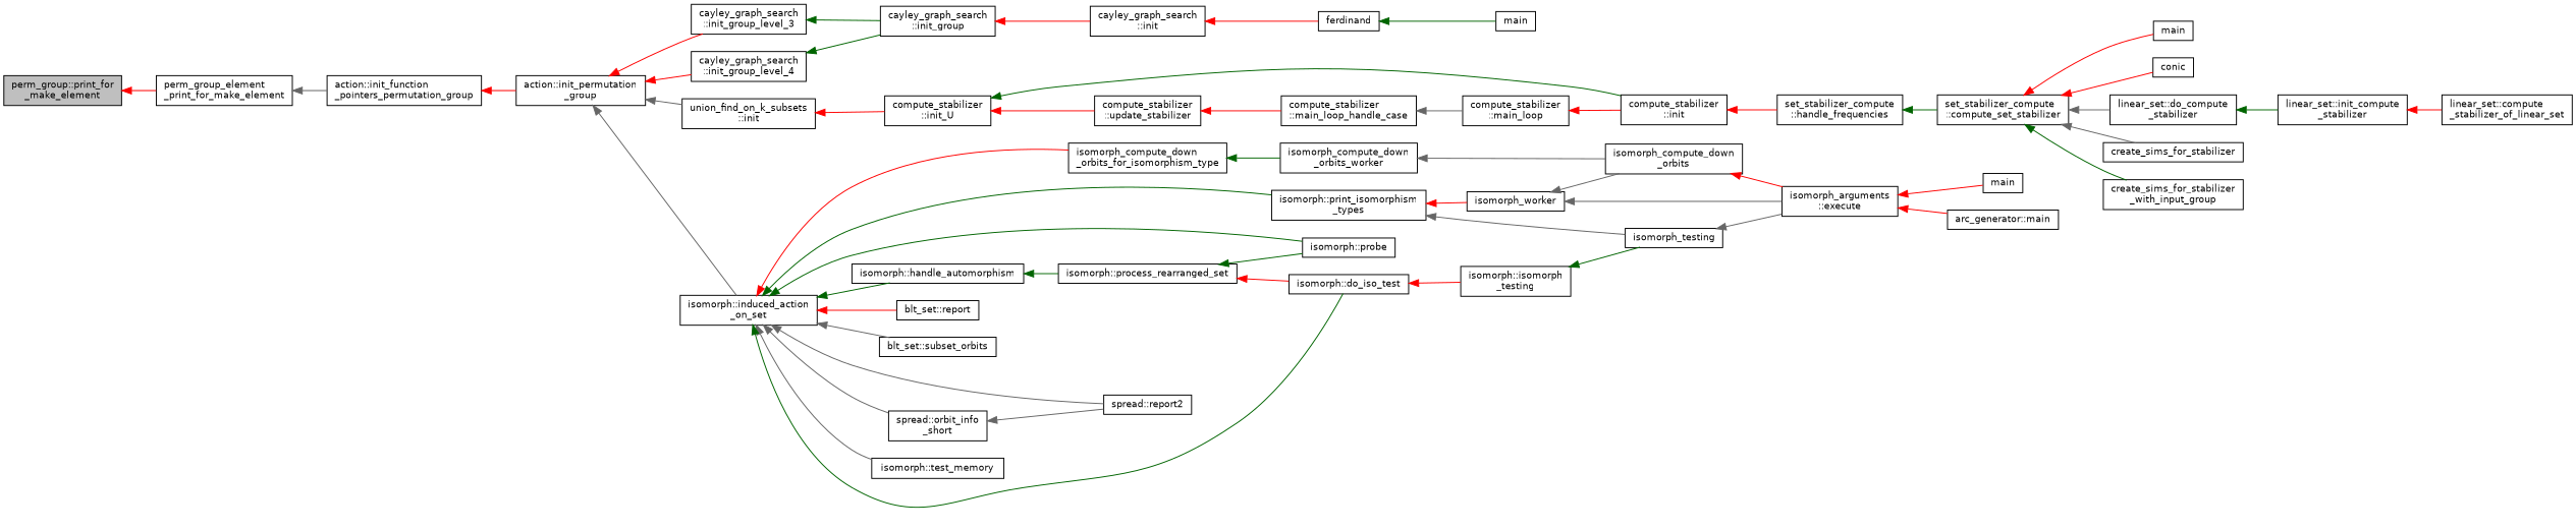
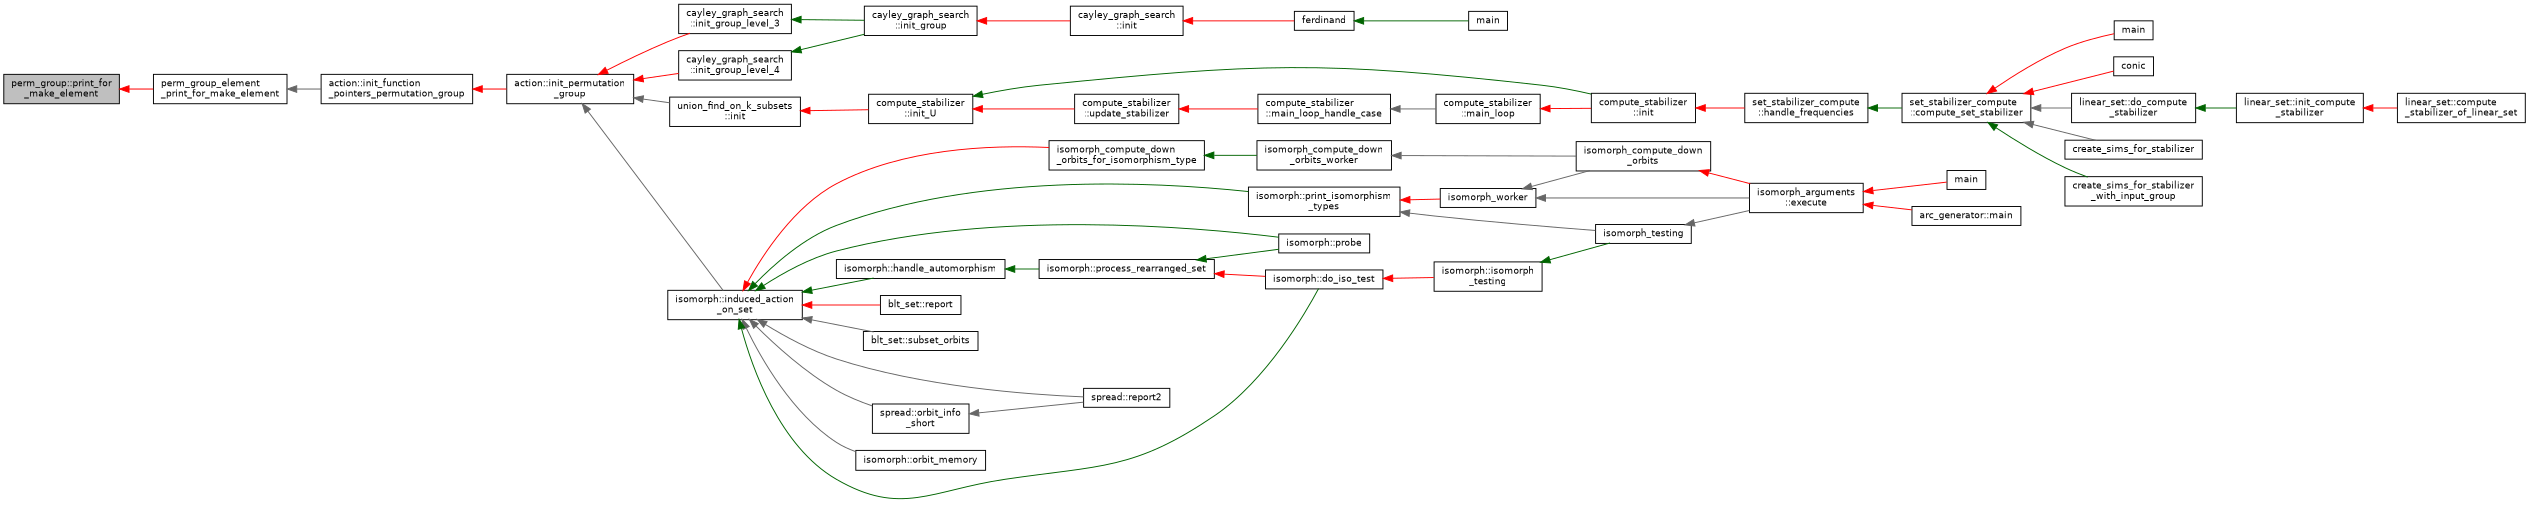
  digraph {
    rankdir=LR
    node [color=black fillcolor=white fontname=Helvetica fontsize=10 shape=record style=filled]
    edge [color=red dir=back fontname=Helvetica fontsize=10 labelfontname=Helvetica labelfontsize=10 style=solid]
    n1 [fillcolor=grey75 fontcolor=black height=0.2 label="perm_group::print_for\l_make_element" width=0.4]
    n2 [height=0.2 label="perm_group_element\l_print_for_make_element" width=0.4]
    n3 [height=0.2 label="action::init_function\l_pointers_permutation_group" width=0.4]
    n4 [height=0.2 label="action::init_permutation\l_group" width=0.4]
    n5 [height=0.2 label="cayley_graph_search\l::init_group_level_3" width=0.4]
    n6 [height=0.2 label="cayley_graph_search\l::init_group_level_4" width=0.4]
    n7 [height=0.2 label="union_find_on_k_subsets\l::init" width=0.4]
    n8 [height=0.2 label="isomorph::induced_action\l_on_set" width=0.4]
    n9 [height=0.2 label="cayley_graph_search\l::init_group" width=0.4]
    n10 [height=0.2 label="compute_stabilizer\l::init_U" width=0.4]
    n11 [height=0.2 label="blt_set::report" width=0.4]
    n12 [height=0.2 label="blt_set::subset_orbits" width=0.4]
    n13 [height=0.2 label="spread::report2" width=0.4]
    n14 [height=0.2 label="spread::orbit_info\l_short" width=0.4]
-   n15 [height=0.2 label="isomorph::test_memory" width=0.4]
+   n15 [height=0.2 label="isomorph::orbit_memory" width=0.4]
    n16 [height=0.2 label="isomorph::print_isomorphism\l_types" width=0.4]
    n17 [height=0.2 label="isomorph_compute_down\l_orbits_for_isomorphism_type" width=0.4]
    n18 [height=0.2 label="isomorph::probe" width=0.4]
    n19 [height=0.2 label="isomorph::do_iso_test" width=0.4]
    n20 [height=0.2 label="isomorph::handle_automorphism" width=0.4]
    n21 [height=0.2 label="cayley_graph_search\l::init" width=0.4]
    n22 [height=0.2 label=ferdinand width=0.4]
    n23 [height=0.2 label=main width=0.4]
    n24 [height=0.2 label="compute_stabilizer\l::init" width=0.4]
    n25 [height=0.2 label="compute_stabilizer\l::update_stabilizer" width=0.4]
    n26 [height=0.2 label="set_stabilizer_compute\l::handle_frequencies" width=0.4]
    n27 [height=0.2 label="compute_stabilizer\l::main_loop_handle_case" width=0.4]
    n28 [height=0.2 label="set_stabilizer_compute\l::compute_set_stabilizer" width=0.4]
    n29 [height=0.2 label=main width=0.4]
    n30 [height=0.2 label=conic width=0.4]
    n31 [height=0.2 label="linear_set::do_compute\l_stabilizer" width=0.4]
    n32 [height=0.2 label=create_sims_for_stabilizer width=0.4]
    n33 [height=0.2 label="create_sims_for_stabilizer\l_with_input_group" width=0.4]
    n34 [height=0.2 label="linear_set::init_compute\l_stabilizer" width=0.4]
    n35 [height=0.2 label="linear_set::compute\l_stabilizer_of_linear_set" width=0.4]
    n36 [height=0.2 label="compute_stabilizer\l::main_loop" width=0.4]
    n37 [height=0.2 label=isomorph_testing width=0.4]
    n38 [height=0.2 label=isomorph_worker width=0.4]
    n39 [height=0.2 label="isomorph_compute_down\l_orbits_worker" width=0.4]
    n40 [height=0.2 label="isomorph::isomorph\l_testing" width=0.4]
    n41 [height=0.2 label="isomorph::process_rearranged_set" width=0.4]
    n42 [height=0.2 label="isomorph_arguments\l::execute" width=0.4]
    n43 [height=0.2 label="isomorph_compute_down\l_orbits" width=0.4]
    n44 [height=0.2 label=main width=0.4]
    n45 [height=0.2 label="arc_generator::main" width=0.4]
    n1 -> n2
    n2 -> n3 [color=gray40]
    n3 -> n4
    n4 -> n5
    n4 -> n6
    n4 -> n7 [color=gray40]
    n4 -> n8 [color=gray40]
    n5 -> n9 [color=darkgreen]
    n6 -> n9 [color=darkgreen]
    n7 -> n10
    n8 -> n11
    n8 -> n12 [color=gray40]
    n8 -> n13 [color=gray40]
    n8 -> n14 [color=gray40]
    n8 -> n15 [color=gray40]
    n8 -> n16 [color=darkgreen]
    n8 -> n17
    n8 -> n18 [color=darkgreen]
    n8 -> n19 [color=darkgreen]
    n8 -> n20 [color=darkgreen]
    n9 -> n21
    n10 -> n24 [color=darkgreen]
    n10 -> n25
    n14 -> n13 [color=gray40]
    n16 -> n37 [color=gray40]
    n16 -> n38
    n17 -> n39 [color=darkgreen]
    n19 -> n40
    n20 -> n41 [color=darkgreen]
    n21 -> n22
    n22 -> n23 [color=darkgreen]
    n24 -> n26
    n25 -> n27
    n26 -> n28 [color=darkgreen]
    n27 -> n36 [color=gray40]
    n28 -> n29
    n28 -> n30
    n28 -> n31 [color=gray40]
    n28 -> n32 [color=gray40]
    n28 -> n33 [color=darkgreen]
    n31 -> n34 [color=darkgreen]
    n34 -> n35
    n36 -> n24
    n37 -> n42 [color=gray40]
    n38 -> n42 [color=gray40]
    n38 -> n43 [color=gray40]
    n39 -> n43 [color=gray40]
    n40 -> n37 [color=darkgreen]
    n41 -> n18 [color=darkgreen]
    n41 -> n19
    n42 -> n44
    n42 -> n45
    n43 -> n42
  }
